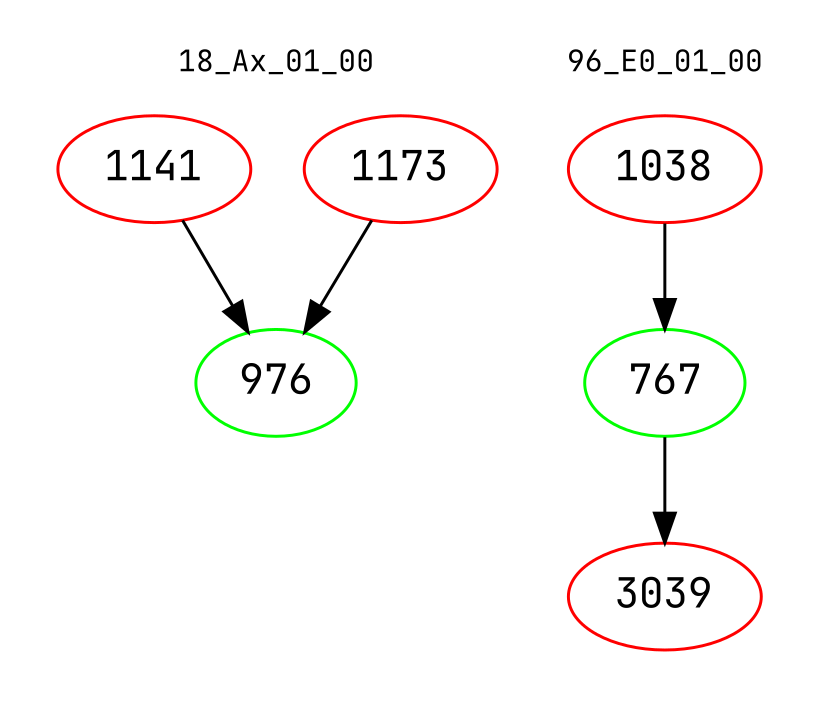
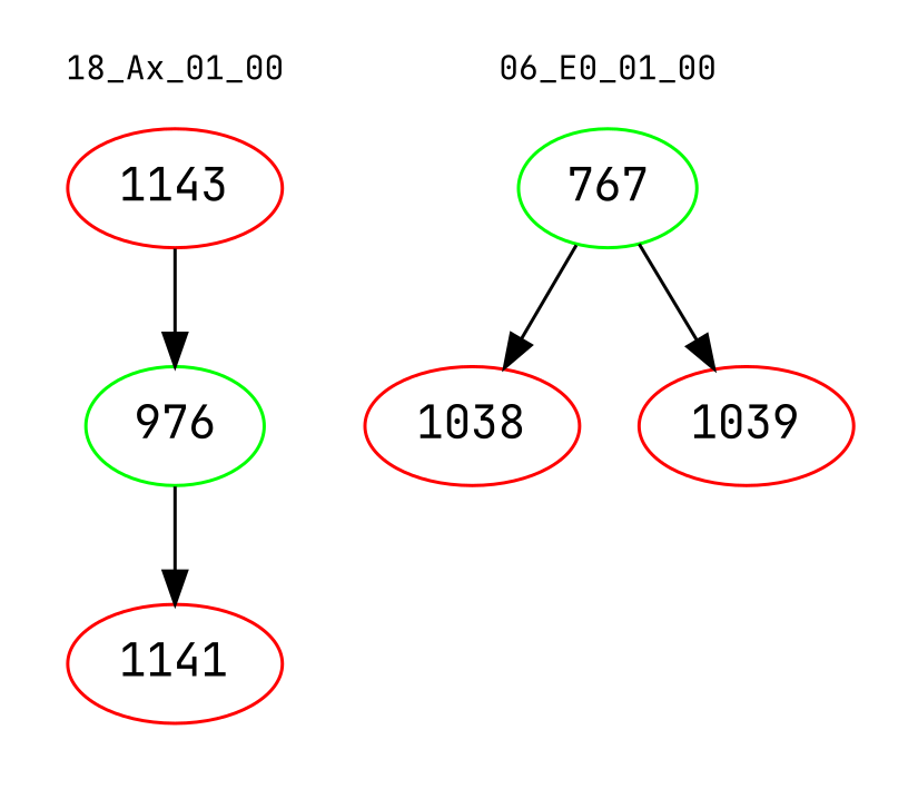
  digraph {
    fontname="JetBrains Mono"
    node [color=red fontname="JetBrains Mono"]
    edge [color=black fontname="JetBrains Mono"]
    n1 [color=green label=976]
-   n2 [label=1173]
+   n2 [label=1143]
    n3 [label=1141]
    n4 [color=green label=767]
    n5 [label=1038]
-   n6 [label=3039]
+   n6 [label=1039]
    subgraph cluster_1 {
      color=white
      fontsize=10
      label="18_Ax_01_00"
      n1
      n2
      n3
    }
    subgraph cluster_2 {
      color=white
      fontsize=10
-     label="96_E0_01_00"
+     label="06_E0_01_00"
      n4
      n5
      n6
    }
-   n3 -> n1
+   n1 -> n3
    n2 -> n1
-   n5 -> n4
+   n4 -> n5
    n4 -> n6
  }
